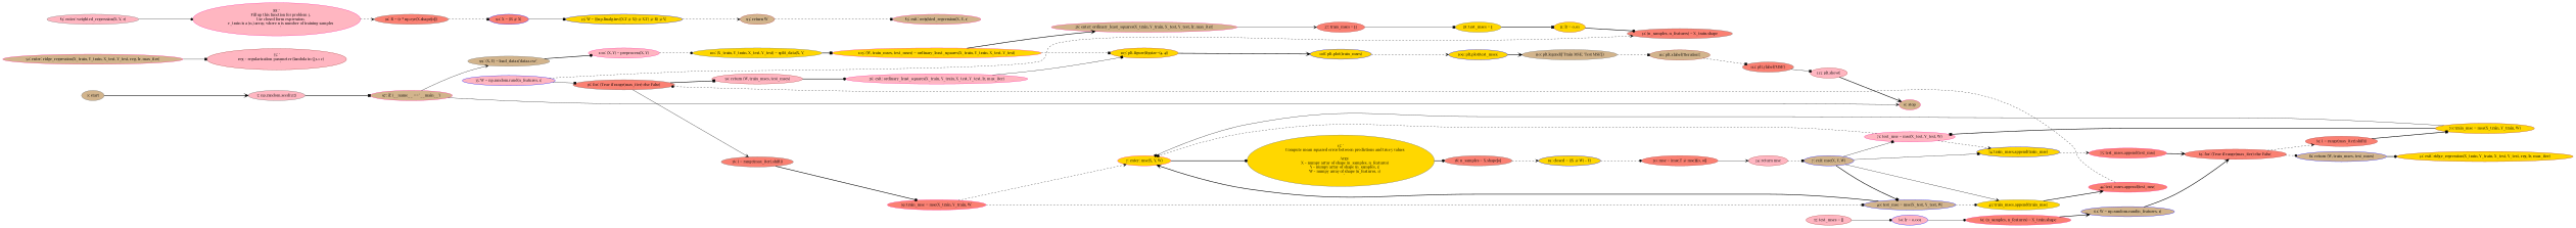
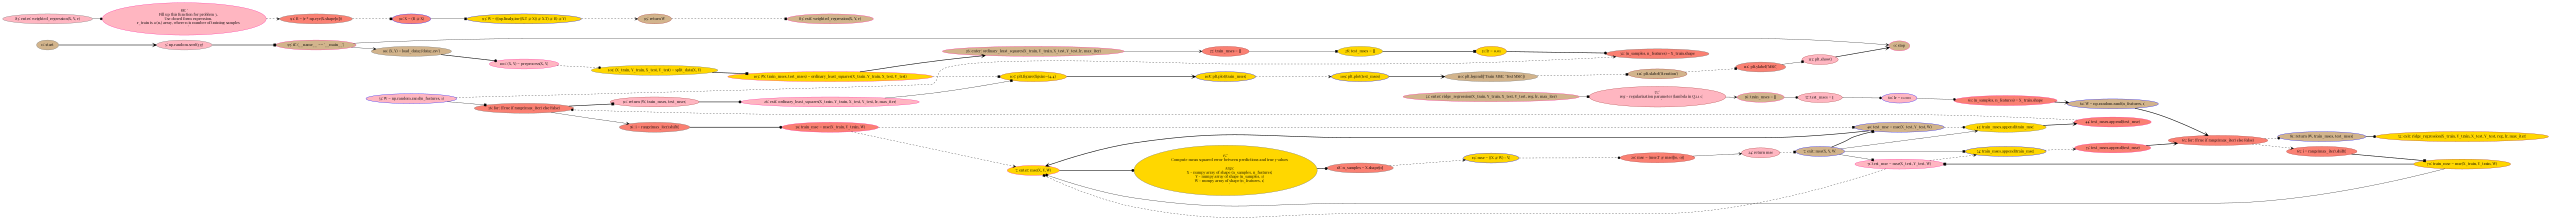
  strict digraph {
    fontname="Playfair Display"
    rankdir=LR
    node [color=deeppink fillcolor=tan fontname="Playfair Display" style=filled]
    edge [arrowhead=vee fontname="Playfair Display" style=bold]
    n1 [color=gray40 label="0: start"]
    n2 [color=gray40 fillcolor=lightpink label="5: np.random.seed(337)"]
    n3 [label="97: if: (__name__ == '__main__')"]
    n4 [color=gray40 label="99: (X, Y) = load_data2('data2.csv')"]
    n5 [label="0: stop"]
    n6 [fillcolor=lightpink label="100: (X, Y) = preprocess(X, Y)"]
    n7 [color=gray40 fillcolor=gold label="101: (X_train, Y_train, X_test, Y_test) = split_data(X, Y)"]
    n8 [fillcolor=gold label="7: enter: mse(X, Y, W)"]
    n9 [color=gray40 fillcolor=gold label="15: '\n        Compute mean squared error between predictions and true y values\n\n        Args:\n        X - numpy array of shape (n_samples, n_features)\n        Y - numpy array of shape (n_samples, 1)\n        W - numpy array of shape (n_features, 1)\n        '"]
    n10 [color=gray40 fillcolor=salmon label="18: n_samples = X.shape[0]"]
-   n11 [color=blue fillcolor=gold label="19: closed = ((X @ W) - Y)"]
+   n11 [color=blue fillcolor=gold label="19: mse = ((X @ W) - Y)"]
    n12 [color=brown fillcolor=salmon label="20: mse = (mse.T @ mse)[(0, 0)]"]
    n13 [fillcolor=salmon label="39: train_mse = mse(X_train, Y_train, W)"]
    n14 [color=blue label="40: test_mse = mse(X_test, Y_test, W)"]
    n15 [color=gray40 fillcolor=gold label="43: train_mses.append(train_mse)"]
    n16 [fillcolor=salmon label="44: test_mses.append(test_mse)"]
    n17 [color=gray40 fillcolor=salmon label="36: for: (True if range(max_iter) else False)"]
    n18 [color=brown fillcolor=lightpink label="50: return (W, train_mses, test_mses)"]
    n19 [color=gray40 fillcolor=salmon label="36: i = range(max_iter).shift()"]
    n20 [color=brown fillcolor=gold label="70: train_mse = mse(X_train, Y_train, W)"]
    n21 [fillcolor=lightpink label="71: test_mse = mse(X_test, Y_test, W)"]
    n22 [color=blue fillcolor=gold label="74: train_mses.append(train_mse)"]
    n23 [fillcolor=salmon label="75: test_mses.append(test_mse)"]
    n24 [color=brown fillcolor=salmon label="65: for: (True if range(max_iter) else False)"]
    n25 [color=blue label="81: return (W, train_mses, test_mses)"]
    n26 [color=brown fillcolor=salmon label="65: i = range(max_iter).shift()"]
    n27 [color=blue label="7: exit: mse(X, Y, W)"]
    n28 [color=brown fillcolor=lightpink label="24: return mse"]
    n29 [label="26: enter: ordinary_least_squares(X_train, Y_train, X_test, Y_test, lr, max_iter)"]
    n30 [color=brown fillcolor=salmon label="27: train_mses = []"]
    n31 [color=gray40 fillcolor=gold label="28: test_mses = []"]
    n32 [color=brown fillcolor=gold label="31: lr = 0.01"]
    n33 [color=gray40 fillcolor=salmon label="32: (n_samples, n_features) = X_train.shape"]
    n34 [fillcolor=gold label="103: (W, train_mses, test_mses) = ordinary_least_squares(X_train, Y_train, X_test, Y_test)"]
    n35 [color=brown fillcolor=gold label="107: plt.figure(figsize=(4, 4))"]
    n36 [color=blue fillcolor=gold label="108: plt.plot(train_mses)"]
    n37 [color=blue fillcolor=gold label="109: plt.plot(test_mses)"]
    n38 [color=gray40 label="110: plt.legend(['Train MSE', 'Test MSE'])"]
    n39 [fillcolor=lightpink label="26: exit: ordinary_least_squares(X_train, Y_train, X_test, Y_test, lr, max_iter)"]
    n40 [color=blue fillcolor=lightpink label="33: W = np.random.rand(n_features, 1)"]
    n41 [label="52: enter: ridge_regression(X_train, Y_train, X_test, Y_test, reg, lr, max_iter)"]
    n42 [color=brown fillcolor=lightpink label="55: '\n        reg - regularization parameter (lambda in Q2.1 c)\n        '"]
+   n43 [label="56: train_mses = []"]
    n44 [color=brown fillcolor=lightpink label="57: test_mses = []"]
    n45 [color=blue fillcolor=lightpink label="60: lr = 0.001"]
    n46 [color=brown fillcolor=gold label="52: exit: ridge_regression(X_train, Y_train, X_test, Y_test, reg, lr, max_iter)"]
    n47 [fillcolor=salmon label="61: (n_samples, n_features) = X_train.shape"]
    n48 [color=blue label="62: W = np.random.rand(n_features, 1)"]
    n49 [color=gray40 fillcolor=lightpink label="83: enter: weighted_regression(X, Y, r)"]
    n50 [fillcolor=lightpink label="88: '\n        Fill up this function for problem 3.\n        Use closed form expression.\n        r_train is a (n,) array, where n is number of training samples\n        '"]
    n51 [color=gray40 fillcolor=salmon label="91: R = (r * np.eye(X.shape[0]))"]
    n52 [color=blue fillcolor=salmon label="92: X = (R @ X)"]
    n53 [color=blue fillcolor=gold label="93: W = (((np.linalg.inv((X.T @ X)) @ X.T) @ R) @ Y)"]
    n54 [label="83: exit: weighted_regression(X, Y, r)"]
    n55 [color=brown label="95: return W"]
    n56 [color=brown label="111: plt.xlabel('Iteration')"]
    n57 [color=gray40 fillcolor=salmon label="112: plt.ylabel('MSE')"]
    n58 [color=brown fillcolor=lightpink label="113: plt.show()"]
    n1 -> n2
    n2 -> n3 [arrowhead=box]
    n3 -> n4 [style=solid]
    n3 -> n5 [style=solid]
    n4 -> n6 [arrowhead=dot]
    n6 -> n7 [arrowhead=dot style=dashed]
    n7 -> n34 [arrowhead=box]
    n8 -> n9 [arrowhead=dot]
    n9 -> n10 [arrowhead=dot]
    n10 -> n11 [style=dashed]
    n11 -> n12 [arrowhead=dot style=dashed]
    n12 -> n28 [style=solid]
    n13 -> n8 [style=dashed]
    n13 -> n14 [arrowhead=box style=dashed weight=100]
    n14 -> n8
    n14 -> n15 [arrowhead=dot style=dashed weight=100]
    n15 -> n16
    n16 -> n17 [arrowhead=dot style=dashed]
    n17 -> n18 [arrowhead=box]
    n17 -> n19 [style=solid]
    n18 -> n39 [arrowhead=dot]
    n19 -> n13 [arrowhead=dot]
    n20 -> n8 [arrowhead=box style=solid]
    n20 -> n21 [arrowhead=box weight=100]
    n21 -> n8 [arrowhead=box style=dashed]
    n21 -> n22 [style=dashed weight=100]
    n22 -> n23 [style=dashed]
    n23 -> n24
    n24 -> n25 [arrowhead=dot style=dashed]
    n24 -> n26 [style=dashed]
    n25 -> n46 [arrowhead=dot]
    n26 -> n20 [arrowhead=box]
    n27 -> n14 [arrowhead=box]
    n27 -> n15 [style=solid]
    n27 -> n21 [arrowhead=box style=solid]
    n27 -> n22 [arrowhead=box style=solid]
    n28 -> n27 [arrowhead=box style=dashed]
    n29 -> n30 [style=solid]
    n30 -> n31 [arrowhead=box style=solid]
    n31 -> n32 [arrowhead=box]
    n32 -> n33 [arrowhead=dot]
    n34 -> n29
    n34 -> n35 [arrowhead=box style=dashed weight=100]
    n35 -> n36
    n36 -> n37 [style=dashed]
    n37 -> n38
    n38 -> n56 [arrowhead=box style=dashed]
    n39 -> n35 [arrowhead=box style=solid]
    n40 -> n17 [arrowhead=box style=solid]
    n40 -> n33 [style=dashed]
    n41 -> n42 [arrowhead=box style=solid]
+   n42 -> n43 [style=solid]
+   n43 -> n44 [arrowhead=dot style=solid]
    n44 -> n45 [arrowhead=dot style=solid]
    n45 -> n47 [arrowhead=dot style=solid]
    n47 -> n48
    n48 -> n24
    n49 -> n50 [arrowhead=dot style=solid]
    n50 -> n51 [style=dashed]
    n51 -> n52 [arrowhead=box style=dashed]
    n52 -> n53 [arrowhead=box style=solid]
    n53 -> n55 [style=dashed]
    n55 -> n54 [arrowhead=box style=dashed]
    n56 -> n57 [arrowhead=box style=dashed]
    n57 -> n58 [arrowhead=box style=solid]
    n58 -> n5
  }
